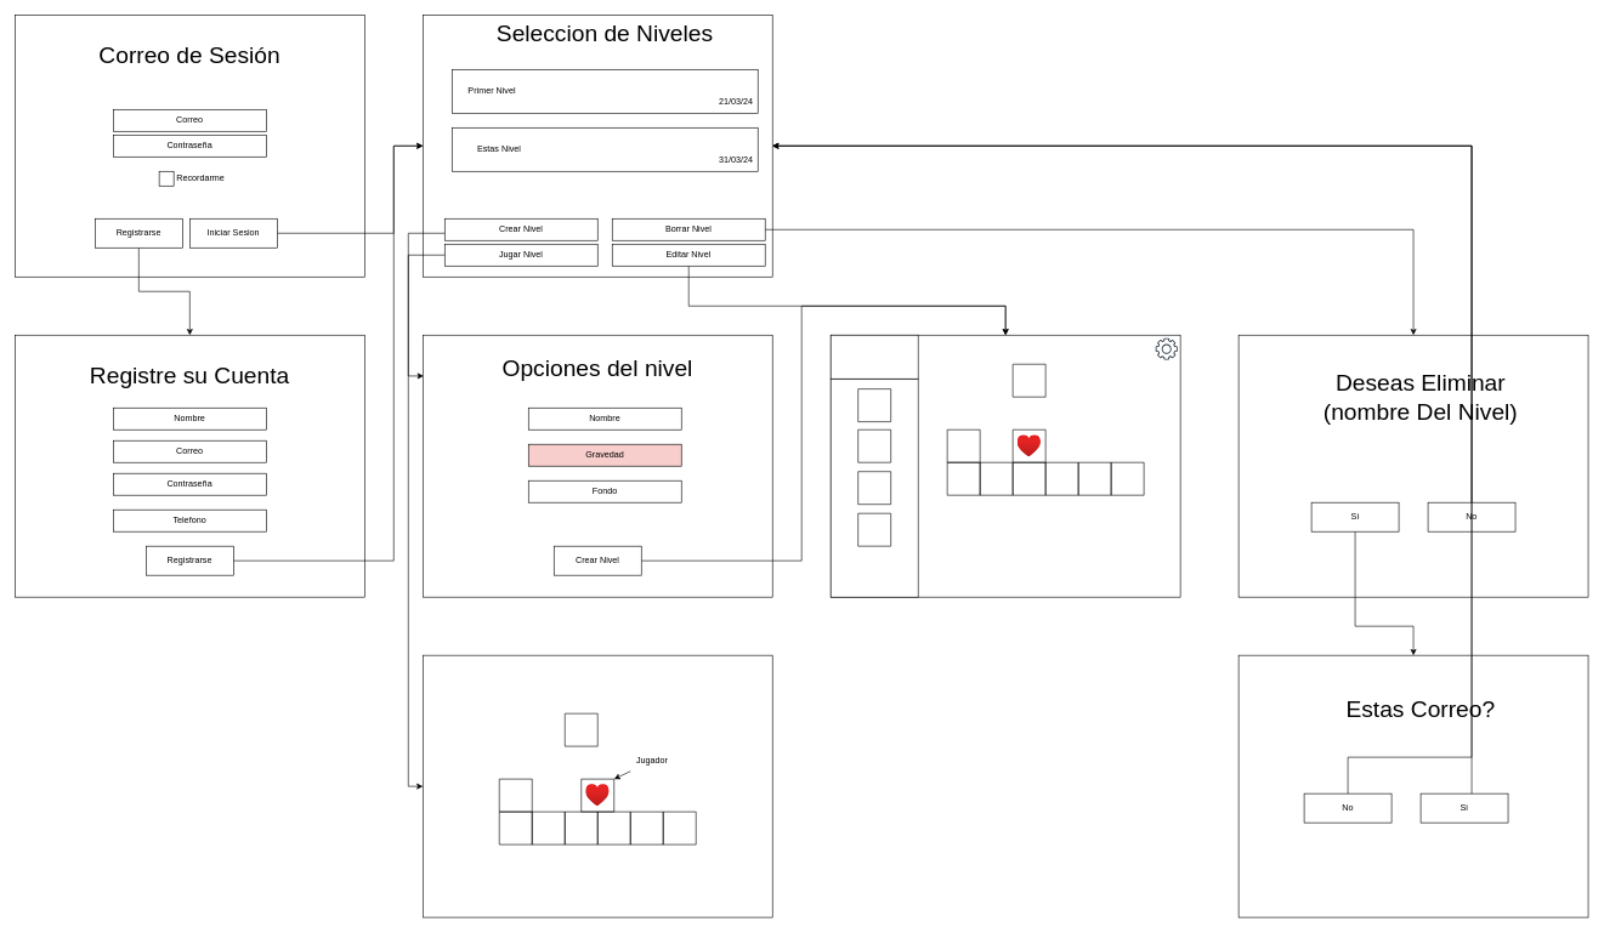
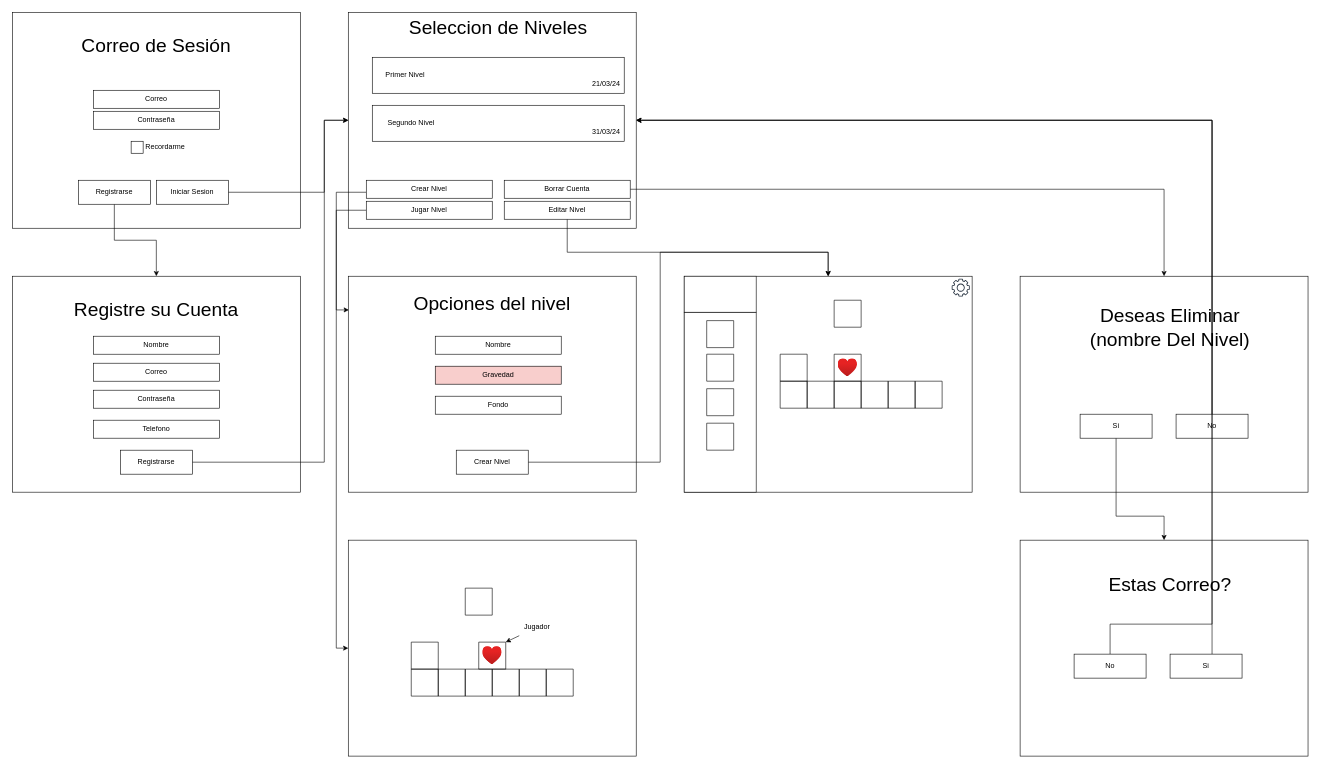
  <mxCell id="0" />
  <mxCell id="1" parent="0" />
  <mxCell id="2" value="" style="rounded=0;whiteSpace=wrap;html=1;" vertex="1" parent="1"><mxGeometry x="20" y="20" width="480" height="360" as="geometry" /></mxCell>
  <mxCell id="3" value="&lt;font style=&quot;font-size: 32px;&quot;&gt;Correo de Sesión&lt;br&gt;&lt;/font&gt;" style="text;html=1;align=center;verticalAlign=middle;whiteSpace=wrap;rounded=0;" vertex="1" parent="1"><mxGeometry x="130" y="60" width="260" height="30" as="geometry" /></mxCell>
  <mxCell id="4" value="Correo" style="rounded=0;whiteSpace=wrap;html=1;" vertex="1" parent="1"><mxGeometry x="130" y="520" width="210" height="30" as="geometry" /></mxCell>
  <mxCell id="5" value="Contraseña" style="rounded=0;whiteSpace=wrap;html=1;" vertex="1" parent="1"><mxGeometry x="155" y="185" width="210" height="30" as="geometry" /></mxCell>
  <mxCell id="6" value="Recordarme" style="text;html=1;align=center;verticalAlign=middle;whiteSpace=wrap;rounded=0;" vertex="1" parent="1"><mxGeometry x="230" y="230" width="90" height="30" as="geometry" /></mxCell>
  <mxCell id="7" value="" style="whiteSpace=wrap;html=1;aspect=fixed;" vertex="1" parent="1"><mxGeometry x="218" y="235" width="20" height="20" as="geometry" /></mxCell>
  <mxCell id="8" style="edgeStyle=orthogonalEdgeStyle;rounded=0;orthogonalLoop=1;jettySize=auto;html=1;entryX=0.5;entryY=0;entryDx=0;entryDy=0;" edge="1" parent="1" source="9" target="13"><mxGeometry relative="1" as="geometry" /></mxCell>
  <mxCell id="9" value="Registrarse" style="rounded=0;whiteSpace=wrap;html=1;" vertex="1" parent="1"><mxGeometry x="130" y="300" width="120" height="40" as="geometry" /></mxCell>
  <mxCell id="10" style="edgeStyle=orthogonalEdgeStyle;rounded=0;orthogonalLoop=1;jettySize=auto;html=1;" edge="1" parent="1" source="11"><mxGeometry relative="1" as="geometry"><mxPoint x="580" y="200" as="targetPoint" /><Array as="points"><mxPoint x="540" y="320" /><mxPoint x="540" y="200" /></Array></mxGeometry></mxCell>
  <mxCell id="11" value="Iniciar Sesion" style="rounded=0;whiteSpace=wrap;html=1;" vertex="1" parent="1"><mxGeometry x="260" y="300" width="120" height="40" as="geometry" /></mxCell>
  <mxCell id="12" value="" style="rounded=0;whiteSpace=wrap;html=1;" vertex="1" parent="1"><mxGeometry x="580" y="20" width="480" height="360" as="geometry" /></mxCell>
  <mxCell id="13" value="" style="rounded=0;whiteSpace=wrap;html=1;" vertex="1" parent="1"><mxGeometry x="20" y="460" width="480" height="360" as="geometry" /></mxCell>
  <mxCell id="14" value="&lt;font style=&quot;font-size: 32px;&quot;&gt;Registre su Cuenta&lt;br&gt;&lt;/font&gt;" style="text;html=1;align=center;verticalAlign=middle;whiteSpace=wrap;rounded=0;" vertex="1" parent="1"><mxGeometry x="120" y="500" width="280" height="30" as="geometry" /></mxCell>
  <mxCell id="15" value="Correo" style="rounded=0;whiteSpace=wrap;html=1;" vertex="1" parent="1"><mxGeometry x="155" y="150" width="210" height="30" as="geometry" /></mxCell>
  <mxCell id="16" value="Correo" style="rounded=0;whiteSpace=wrap;html=1;" vertex="1" parent="1"><mxGeometry x="155" y="605" width="210" height="30" as="geometry" /></mxCell>
  <mxCell id="17" value="Contraseña" style="rounded=0;whiteSpace=wrap;html=1;" vertex="1" parent="1"><mxGeometry x="155" y="650" width="210" height="30" as="geometry" /></mxCell>
  <mxCell id="18" value="Nombre" style="rounded=0;whiteSpace=wrap;html=1;" vertex="1" parent="1"><mxGeometry x="155" y="560" width="210" height="30" as="geometry" /></mxCell>
  <mxCell id="19" value="Telefono" style="rounded=0;whiteSpace=wrap;html=1;" vertex="1" parent="1"><mxGeometry x="155" y="700" width="210" height="30" as="geometry" /></mxCell>
  <mxCell id="20" style="edgeStyle=orthogonalEdgeStyle;rounded=0;orthogonalLoop=1;jettySize=auto;html=1;entryX=0;entryY=0.5;entryDx=0;entryDy=0;" edge="1" parent="1" source="21" target="12"><mxGeometry relative="1" as="geometry"><Array as="points"><mxPoint x="540" y="770" /><mxPoint x="540" y="200" /></Array></mxGeometry></mxCell>
  <mxCell id="21" value="Registrarse" style="rounded=0;whiteSpace=wrap;html=1;" vertex="1" parent="1"><mxGeometry x="200" y="750" width="120" height="40" as="geometry" /></mxCell>
  <mxCell id="22" value="" style="rounded=0;whiteSpace=wrap;html=1;" vertex="1" parent="1"><mxGeometry x="620" y="95" width="420" height="60" as="geometry" /></mxCell>
  <mxCell id="23" value="" style="rounded=0;whiteSpace=wrap;html=1;" vertex="1" parent="1"><mxGeometry x="620" y="175" width="420" height="60" as="geometry" /></mxCell>
  <mxCell id="24" value="Primer Nivel" style="text;html=1;align=center;verticalAlign=middle;whiteSpace=wrap;rounded=0;" vertex="1" parent="1"><mxGeometry x="530" y="110" width="290" height="30" as="geometry" /></mxCell>
  <mxCell id="25" value="21/03/24" style="text;html=1;align=center;verticalAlign=middle;whiteSpace=wrap;rounded=0;" vertex="1" parent="1"><mxGeometry x="980" y="125" width="60" height="30" as="geometry" /></mxCell>
- <mxCell id="26" value="Estas Nivel" style="text;html=1;align=center;verticalAlign=middle;whiteSpace=wrap;rounded=0;" vertex="1" parent="1"><mxGeometry x="540" y="190" width="290" height="30" as="geometry" /></mxCell>
+ <mxCell id="26" value="Segundo Nivel" style="text;html=1;align=center;verticalAlign=middle;whiteSpace=wrap;rounded=0;" vertex="1" parent="1"><mxGeometry x="540" y="190" width="290" height="30" as="geometry" /></mxCell>
  <mxCell id="27" value="31/03/24" style="text;html=1;align=center;verticalAlign=middle;whiteSpace=wrap;rounded=0;" vertex="1" parent="1"><mxGeometry x="980" y="205" width="60" height="30" as="geometry" /></mxCell>
  <mxCell id="28" style="edgeStyle=orthogonalEdgeStyle;rounded=0;orthogonalLoop=1;jettySize=auto;html=1;entryX=0.002;entryY=0.156;entryDx=0;entryDy=0;entryPerimeter=0;" edge="1" parent="1" target="34"><mxGeometry relative="1" as="geometry"><mxPoint x="560" y="515" as="targetPoint" /><mxPoint x="610" y="320" as="sourcePoint" /><Array as="points"><mxPoint x="560" y="320" /><mxPoint x="560" y="516" /></Array></mxGeometry></mxCell>
  <mxCell id="29" value="Crear Nivel" style="rounded=0;whiteSpace=wrap;html=1;" vertex="1" parent="1"><mxGeometry x="610" y="300" width="210" height="30" as="geometry" /></mxCell>
  <mxCell id="30" style="edgeStyle=orthogonalEdgeStyle;rounded=0;orthogonalLoop=1;jettySize=auto;html=1;entryX=0.5;entryY=0;entryDx=0;entryDy=0;" edge="1" parent="1" source="31" target="74"><mxGeometry relative="1" as="geometry" /></mxCell>
- <mxCell id="31" value="Borrar Nivel" style="rounded=0;whiteSpace=wrap;html=1;" vertex="1" parent="1"><mxGeometry x="840" y="300" width="210" height="30" as="geometry" /></mxCell>
+ <mxCell id="31" value="Borrar Cuenta" style="rounded=0;whiteSpace=wrap;html=1;" vertex="1" parent="1"><mxGeometry x="840" y="300" width="210" height="30" as="geometry" /></mxCell>
  <mxCell id="32" style="edgeStyle=orthogonalEdgeStyle;rounded=0;orthogonalLoop=1;jettySize=auto;html=1;entryX=0;entryY=0.5;entryDx=0;entryDy=0;" edge="1" parent="1" source="33" target="58"><mxGeometry relative="1" as="geometry"><Array as="points"><mxPoint x="560" y="350" /><mxPoint x="560" y="1080" /></Array></mxGeometry></mxCell>
  <mxCell id="33" value="Jugar Nivel" style="rounded=0;whiteSpace=wrap;html=1;" vertex="1" parent="1"><mxGeometry x="610" y="335" width="210" height="30" as="geometry" /></mxCell>
  <mxCell id="34" value="" style="rounded=0;whiteSpace=wrap;html=1;" vertex="1" parent="1"><mxGeometry x="580" y="460" width="480" height="360" as="geometry" /></mxCell>
  <mxCell id="35" style="edgeStyle=orthogonalEdgeStyle;rounded=0;orthogonalLoop=1;jettySize=auto;html=1;entryX=0.5;entryY=0;entryDx=0;entryDy=0;" edge="1" parent="1" source="36" target="43"><mxGeometry relative="1" as="geometry"><Array as="points"><mxPoint x="945" y="420" /><mxPoint x="1380" y="420" /></Array></mxGeometry></mxCell>
  <mxCell id="36" value="Editar Nivel" style="rounded=0;whiteSpace=wrap;html=1;" vertex="1" parent="1"><mxGeometry x="840" y="335" width="210" height="30" as="geometry" /></mxCell>
  <mxCell id="37" value="&lt;font style=&quot;font-size: 32px;&quot;&gt;Opciones del nivel&lt;br&gt;&lt;/font&gt;" style="text;html=1;align=center;verticalAlign=middle;whiteSpace=wrap;rounded=0;" vertex="1" parent="1"><mxGeometry x="680" y="490" width="280" height="30" as="geometry" /></mxCell>
  <mxCell id="38" value="Gravedad" style="rounded=0;whiteSpace=wrap;html=1;fillColor=#f8cecc;" vertex="1" parent="1"><mxGeometry x="725" y="610" width="210" height="30" as="geometry" /></mxCell>
  <mxCell id="39" value="Nombre" style="rounded=0;whiteSpace=wrap;html=1;" vertex="1" parent="1"><mxGeometry x="725" y="560" width="210" height="30" as="geometry" /></mxCell>
  <mxCell id="40" value="Fondo" style="rounded=0;whiteSpace=wrap;html=1;" vertex="1" parent="1"><mxGeometry x="725" y="660" width="210" height="30" as="geometry" /></mxCell>
  <mxCell id="41" style="edgeStyle=orthogonalEdgeStyle;rounded=0;orthogonalLoop=1;jettySize=auto;html=1;entryX=0.5;entryY=0;entryDx=0;entryDy=0;" edge="1" parent="1" source="42" target="43"><mxGeometry relative="1" as="geometry"><Array as="points"><mxPoint x="1100" y="770" /><mxPoint x="1100" y="420" /><mxPoint x="1380" y="420" /></Array></mxGeometry></mxCell>
  <mxCell id="42" value="Crear Nivel" style="rounded=0;whiteSpace=wrap;html=1;" vertex="1" parent="1"><mxGeometry x="760" y="750" width="120" height="40" as="geometry" /></mxCell>
  <mxCell id="43" value="" style="rounded=0;whiteSpace=wrap;html=1;" vertex="1" parent="1"><mxGeometry x="1140" y="460" width="480" height="360" as="geometry" /></mxCell>
  <mxCell id="44" value="" style="rounded=0;whiteSpace=wrap;html=1;" vertex="1" parent="1"><mxGeometry x="1140" y="520" width="120" height="300" as="geometry" /></mxCell>
  <mxCell id="45" value="" style="rounded=0;whiteSpace=wrap;html=1;" vertex="1" parent="1"><mxGeometry x="1140" y="460" width="120" height="60" as="geometry" /></mxCell>
  <mxCell id="46" value="" style="swimlane;startSize=0;" vertex="1" parent="1"><mxGeometry x="1177.5" y="534" width="45" height="45" as="geometry" /></mxCell>
  <mxCell id="47" value="" style="swimlane;startSize=0;" vertex="1" parent="1"><mxGeometry x="1177.5" y="590" width="45" height="45" as="geometry" /></mxCell>
  <mxCell id="48" value="" style="swimlane;startSize=0;" vertex="1" parent="1"><mxGeometry x="1177.5" y="647.5" width="45" height="45" as="geometry" /></mxCell>
  <mxCell id="49" value="" style="swimlane;startSize=0;" vertex="1" parent="1"><mxGeometry x="1177.5" y="705" width="45" height="45" as="geometry" /></mxCell>
  <mxCell id="50" value="" style="swimlane;startSize=0;" vertex="1" parent="1"><mxGeometry x="1300" y="635" width="45" height="45" as="geometry" /></mxCell>
  <mxCell id="51" value="" style="swimlane;startSize=0;" vertex="1" parent="1"><mxGeometry x="1345" y="635" width="45" height="45" as="geometry" /></mxCell>
  <mxCell id="52" value="" style="swimlane;startSize=0;" vertex="1" parent="1"><mxGeometry x="1390" y="635" width="45" height="45" as="geometry" /></mxCell>
  <mxCell id="53" value="" style="swimlane;startSize=0;" vertex="1" parent="1"><mxGeometry x="1435" y="635" width="45" height="45" as="geometry" /></mxCell>
  <mxCell id="54" value="" style="swimlane;startSize=0;" vertex="1" parent="1"><mxGeometry x="1480" y="635" width="45" height="45" as="geometry" /></mxCell>
  <mxCell id="55" value="" style="swimlane;startSize=0;" vertex="1" parent="1"><mxGeometry x="1525" y="635" width="45" height="45" as="geometry" /></mxCell>
  <mxCell id="56" value="" style="swimlane;startSize=0;" vertex="1" parent="1"><mxGeometry x="1300" y="590" width="45" height="45" as="geometry" /></mxCell>
  <mxCell id="57" value="" style="swimlane;startSize=0;" vertex="1" parent="1"><mxGeometry x="1390" y="500" width="45" height="45" as="geometry" /></mxCell>
  <mxCell id="58" value="" style="rounded=0;whiteSpace=wrap;html=1;" vertex="1" parent="1"><mxGeometry x="580" y="900" width="480" height="360" as="geometry" /></mxCell>
  <mxCell id="59" value="" style="sketch=0;outlineConnect=0;fontColor=#232F3E;gradientColor=none;fillColor=#232F3D;strokeColor=none;dashed=0;verticalLabelPosition=bottom;verticalAlign=top;align=center;html=1;fontSize=12;fontStyle=0;aspect=fixed;pointerEvents=1;shape=mxgraph.aws4.gear;" vertex="1" parent="1"><mxGeometry x="1586" y="464" width="30" height="30" as="geometry" /></mxCell>
  <mxCell id="60" value="" style="swimlane;startSize=0;" vertex="1" parent="1"><mxGeometry x="685" y="1115" width="45" height="45" as="geometry" /></mxCell>
  <mxCell id="61" value="" style="swimlane;startSize=0;" vertex="1" parent="1"><mxGeometry x="730" y="1115" width="45" height="45" as="geometry" /></mxCell>
  <mxCell id="62" value="" style="swimlane;startSize=0;" vertex="1" parent="1"><mxGeometry x="775" y="1115" width="45" height="45" as="geometry" /></mxCell>
  <mxCell id="63" value="" style="swimlane;startSize=0;" vertex="1" parent="1"><mxGeometry x="820" y="1115" width="45" height="45" as="geometry" /></mxCell>
  <mxCell id="64" value="" style="swimlane;startSize=0;" vertex="1" parent="1"><mxGeometry x="865" y="1115" width="45" height="45" as="geometry" /></mxCell>
  <mxCell id="65" value="" style="swimlane;startSize=0;" vertex="1" parent="1"><mxGeometry x="910" y="1115" width="45" height="45" as="geometry" /></mxCell>
  <mxCell id="66" value="" style="swimlane;startSize=0;" vertex="1" parent="1"><mxGeometry x="685" y="1070" width="45" height="45" as="geometry" /></mxCell>
  <mxCell id="67" value="" style="swimlane;startSize=0;" vertex="1" parent="1"><mxGeometry x="775" y="980" width="45" height="45" as="geometry" /></mxCell>
  <mxCell id="68" value="" style="swimlane;startSize=0;" vertex="1" parent="1"><mxGeometry x="797.5" y="1070" width="45" height="45" as="geometry" /></mxCell>
  <mxCell id="69" value="" style="image;aspect=fixed;html=1;points=[];align=center;fontSize=12;image=img/lib/azure2/general/Heart.svg;" vertex="1" parent="68"><mxGeometry x="6.5" y="7.5" width="32" height="30" as="geometry" /></mxCell>
  <mxCell id="70" value="Jugador" style="text;html=1;align=center;verticalAlign=middle;whiteSpace=wrap;rounded=0;" vertex="1" parent="1"><mxGeometry x="865" y="1030" width="60" height="30" as="geometry" /></mxCell>
  <mxCell id="71" value="" style="endArrow=classic;html=1;rounded=0;entryX=1;entryY=0;entryDx=0;entryDy=0;" edge="1" parent="1" source="70" target="68"><mxGeometry width="50" height="50" relative="1" as="geometry"><mxPoint x="730" y="1120" as="sourcePoint" /><mxPoint x="780" y="1070" as="targetPoint" /></mxGeometry></mxCell>
  <mxCell id="72" value="" style="swimlane;startSize=0;" vertex="1" parent="1"><mxGeometry x="1390" y="590" width="45" height="45" as="geometry" /></mxCell>
  <mxCell id="73" value="" style="image;aspect=fixed;html=1;points=[];align=center;fontSize=12;image=img/lib/azure2/general/Heart.svg;" vertex="1" parent="72"><mxGeometry x="6.5" y="7.5" width="32" height="30" as="geometry" /></mxCell>
  <mxCell id="74" value="" style="rounded=0;whiteSpace=wrap;html=1;" vertex="1" parent="1"><mxGeometry x="1700" y="460" width="480" height="360" as="geometry" /></mxCell>
  <mxCell id="75" value="&lt;font style=&quot;font-size: 32px;&quot;&gt;Deseas Eliminar (nombre Del Nivel)&lt;br&gt;&lt;/font&gt;" style="text;html=1;align=center;verticalAlign=middle;whiteSpace=wrap;rounded=0;" vertex="1" parent="1"><mxGeometry x="1810" y="530" width="280" height="30" as="geometry" /></mxCell>
  <mxCell id="76" style="edgeStyle=orthogonalEdgeStyle;rounded=0;orthogonalLoop=1;jettySize=auto;html=1;entryX=0.5;entryY=0;entryDx=0;entryDy=0;" edge="1" parent="1" source="77" target="80"><mxGeometry relative="1" as="geometry"><Array as="points"><mxPoint x="1860" y="860" /><mxPoint x="1940" y="860" /></Array></mxGeometry></mxCell>
  <mxCell id="77" value="&lt;div&gt;Si&lt;/div&gt;" style="rounded=0;whiteSpace=wrap;html=1;" vertex="1" parent="1"><mxGeometry x="1800" y="690" width="120" height="40" as="geometry" /></mxCell>
  <mxCell id="78" style="edgeStyle=orthogonalEdgeStyle;rounded=0;orthogonalLoop=1;jettySize=auto;html=1;entryX=1;entryY=0.5;entryDx=0;entryDy=0;" edge="1" parent="1" source="79" target="12"><mxGeometry relative="1" as="geometry"><Array as="points"><mxPoint x="2020" y="200" /></Array></mxGeometry></mxCell>
  <mxCell id="79" value="No" style="rounded=0;whiteSpace=wrap;html=1;" vertex="1" parent="1"><mxGeometry x="1960" y="690" width="120" height="40" as="geometry" /></mxCell>
  <mxCell id="80" value="" style="rounded=0;whiteSpace=wrap;html=1;" vertex="1" parent="1"><mxGeometry x="1700" y="900" width="480" height="360" as="geometry" /></mxCell>
  <mxCell id="81" value="&lt;font style=&quot;font-size: 32px;&quot;&gt;Estas Correo?&lt;br&gt;&lt;/font&gt;" style="text;html=1;align=center;verticalAlign=middle;whiteSpace=wrap;rounded=0;" vertex="1" parent="1"><mxGeometry x="1810" y="960" width="280" height="30" as="geometry" /></mxCell>
  <mxCell id="82" style="edgeStyle=orthogonalEdgeStyle;rounded=0;orthogonalLoop=1;jettySize=auto;html=1;entryX=1;entryY=0.5;entryDx=0;entryDy=0;" edge="1" parent="1" source="83" target="12"><mxGeometry relative="1" as="geometry"><mxPoint x="2020" y="410" as="targetPoint" /><Array as="points"><mxPoint x="1850" y="1040" /><mxPoint x="2020" y="1040" /><mxPoint x="2020" y="200" /></Array></mxGeometry></mxCell>
  <mxCell id="83" value="No" style="rounded=0;whiteSpace=wrap;html=1;" vertex="1" parent="1"><mxGeometry x="1790" y="1090" width="120" height="40" as="geometry" /></mxCell>
  <mxCell id="84" style="edgeStyle=orthogonalEdgeStyle;rounded=0;orthogonalLoop=1;jettySize=auto;html=1;entryX=1;entryY=0.5;entryDx=0;entryDy=0;" edge="1" parent="1" source="85" target="12"><mxGeometry relative="1" as="geometry"><Array as="points"><mxPoint x="2020" y="200" /></Array></mxGeometry></mxCell>
  <mxCell id="85" value="Si" style="rounded=0;whiteSpace=wrap;html=1;" vertex="1" parent="1"><mxGeometry x="1950" y="1090" width="120" height="40" as="geometry" /></mxCell>
  <mxCell id="86" value="&lt;font style=&quot;font-size: 32px;&quot;&gt;Seleccion de Niveles&lt;br&gt;&lt;/font&gt;" style="text;html=1;align=center;verticalAlign=middle;whiteSpace=wrap;rounded=0;" vertex="1" parent="1"><mxGeometry x="680" y="30" width="300" height="30" as="geometry" /></mxCell>
